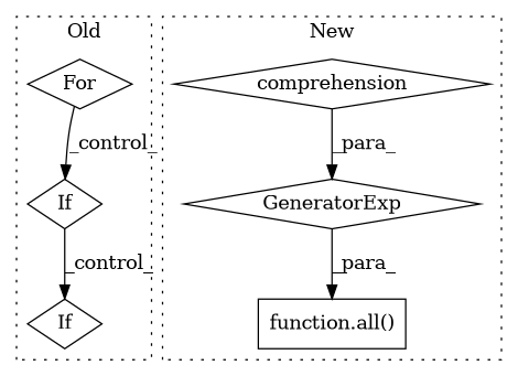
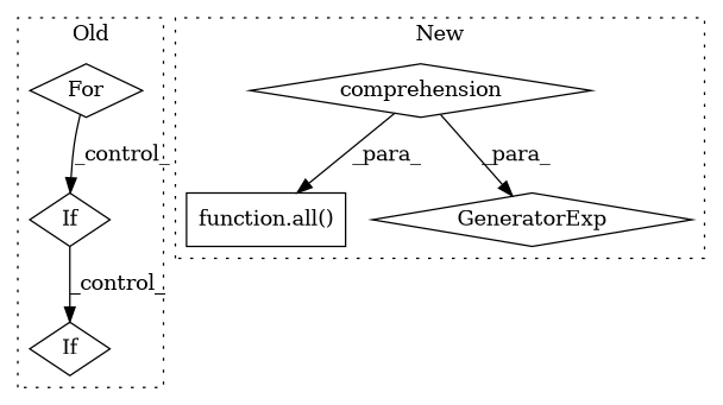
  digraph {
    node [a=96 l=3 shape=diamond]
    n1 [label=If s=293]
    n2 [label=If s=580]
    n3 [a=107 l="4,50" label=For s="218,243"]
    n4 [a=75 l="4,34" label="function.all()" s="249,258" shape=box]
    n5 [a=45 label=comprehension s=266]
    n6 [a=55 l=5 label=GeneratorExp s=253]
    subgraph cluster_1 {
      label=Old
      style=dotted
      n1
      n2
      n3
    }
    subgraph cluster_2 {
      label=New
      style=dotted
      n4
      n5
      n6
    }
    n1 -> n2 [label=_control_]
    n3 -> n1 [label=_control_]
    n5 -> n6 [label=_para_]
-   n6 -> n4 [label=_para_]
+   n5 -> n4 [label=_para_]
  }
